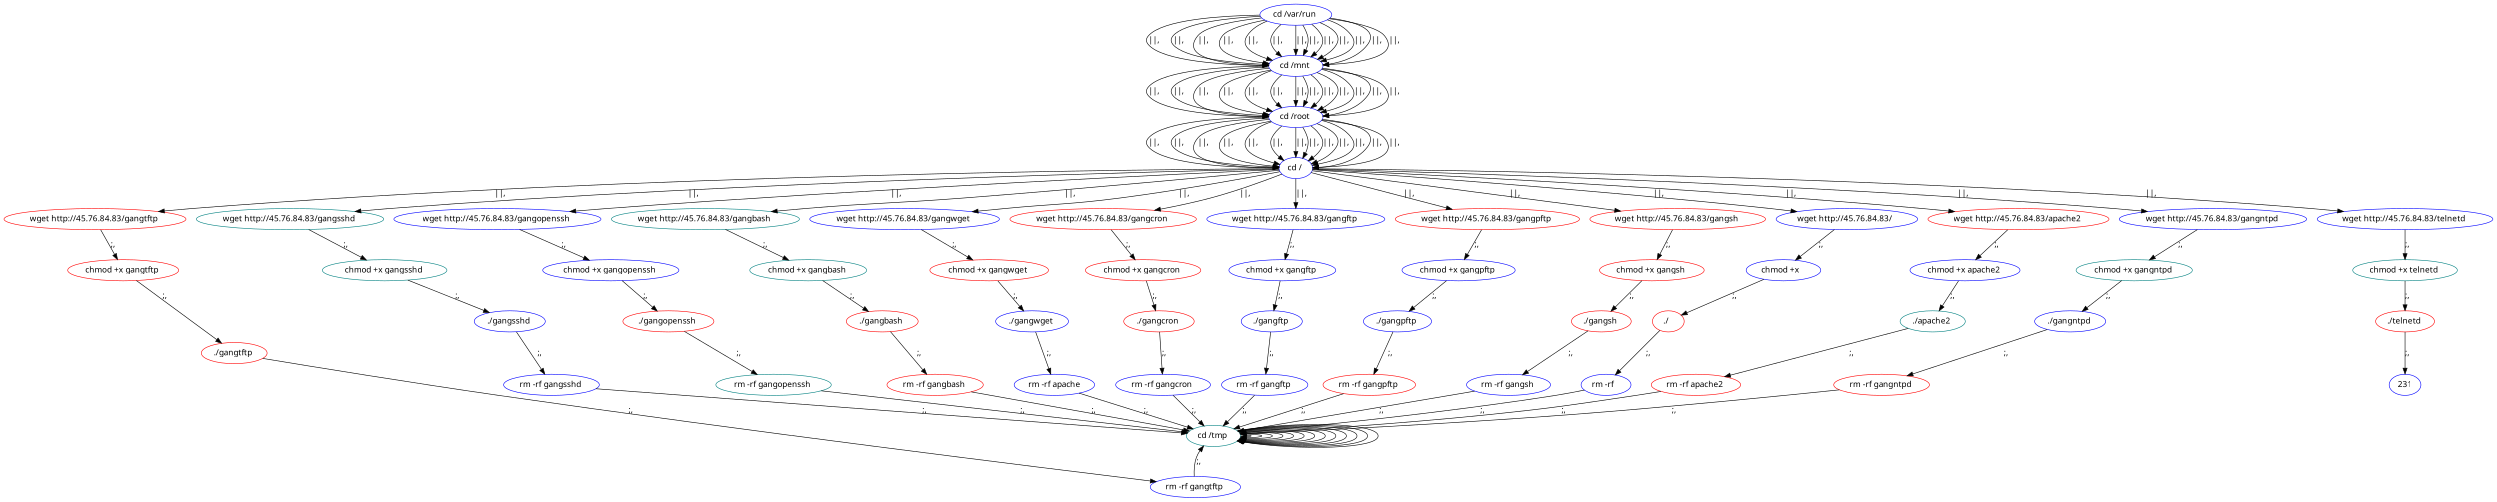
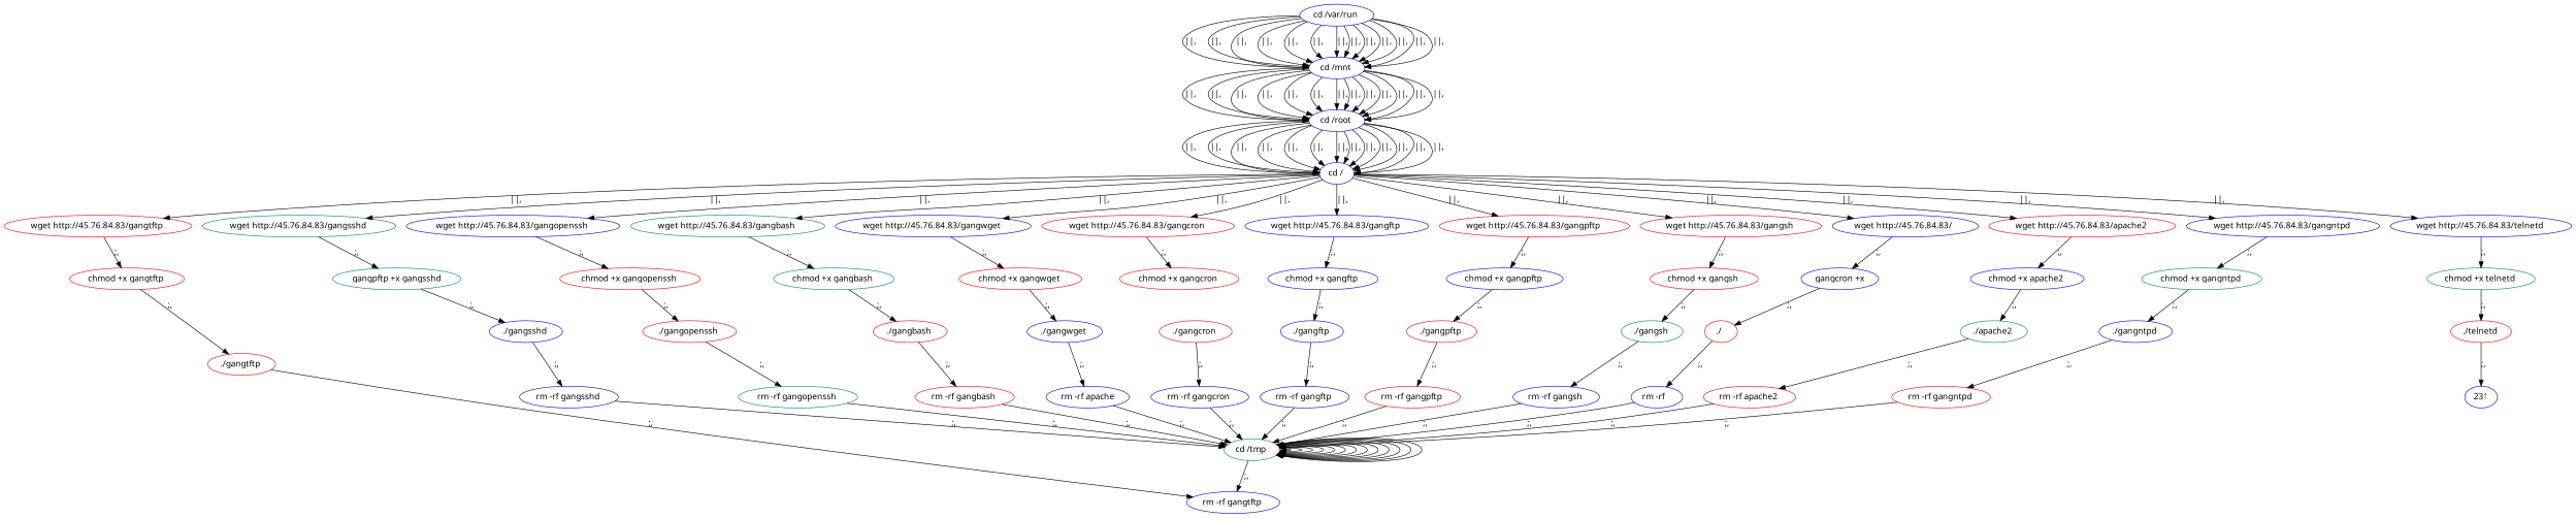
  digraph {
    fontname="Noto Sans"
    node [color=blue fontname="Noto Sans"]
    edge [fontname="Noto Sans"]
    n1 [color=teal label="cd /tmp "]
    n2 [label="cd /var/run "]
    n3 [label="cd /mnt "]
    n4 [label="cd /root "]
    n5 [label="cd / "]
    n6 [label="wget http://45.76.84.83/gangntpd "]
    n7 [color=teal label="wget http://45.76.84.83/gangsshd "]
    n8 [label="wget http://45.76.84.83/gangopenssh "]
    n9 [color=teal label="wget http://45.76.84.83/gangbash "]
    n10 [color=red label="wget http://45.76.84.83/gangtftp "]
    n11 [label="wget http://45.76.84.83/gangwget "]
    n12 [color=red label="wget http://45.76.84.83/gangcron "]
    n13 [label="wget http://45.76.84.83/gangftp "]
    n14 [color=red label="wget http://45.76.84.83/gangpftp "]
    n15 [color=red label="wget http://45.76.84.83/gangsh "]
    n16 [label="wget http://45.76.84.83/  "]
    n17 [color=red label="wget http://45.76.84.83/apache2 "]
    n18 [label="wget http://45.76.84.83/telnetd "]
    n19 [color=teal label="chmod +x gangntpd "]
-   n20 [color=teal label="chmod +x gangsshd "]
-   n21 [label="chmod +x gangopenssh "]
+   n20 [color=teal label="gangpftp +x gangsshd"]
+   n21 [color=red label="chmod +x gangopenssh "]
    n22 [color=teal label="chmod +x gangbash "]
    n23 [color=red label="chmod +x gangtftp "]
    n24 [color=red label="chmod +x gangwget "]
    n25 [color=red label="chmod +x gangcron "]
    n26 [label="chmod +x gangftp "]
    n27 [label="chmod +x gangpftp "]
    n28 [color=red label="chmod +x gangsh "]
-   n29 [label="chmod +x   "]
+   n29 [label="gangcron +x"]
    n30 [label="chmod +x apache2 "]
    n31 [color=teal label="chmod +x telnetd "]
    n32 [label="./gangntpd "]
    n33 [color=red label="rm -rf gangntpd "]
    n34 [label="./gangsshd "]
    n35 [label="rm -rf gangsshd "]
    n36 [color=red label="./gangopenssh "]
    n37 [color=teal label="rm -rf gangopenssh "]
    n38 [color=red label="./gangbash "]
    n39 [color=red label="rm -rf gangbash "]
    n40 [color=red label="./gangtftp "]
    n41 [label="rm -rf gangtftp "]
    n42 [label="./gangwget "]
    n43 [label="rm -rf apache"]
    n44 [color=red label="./gangcron "]
    n45 [label="rm -rf gangcron "]
    n46 [label="./gangftp "]
    n47 [label="rm -rf gangftp "]
-   n48 [label="./gangpftp "]
+   n48 [color=red label="./gangpftp "]
    n49 [color=red label="rm -rf gangpftp "]
-   n50 [color=red label="./gangsh "]
+   n50 [color=teal label="./gangsh "]
    n51 [label="rm -rf gangsh "]
    n52 [color=red label="./  "]
    n53 [label="rm -rf   "]
    n54 [color=teal label="./apache2 "]
    n55 [color=red label="rm -rf apache2 "]
    n56 [color=red label="./telnetd "]
    231
    n1 -> n1
    n1 -> n1
    n1 -> n1
    n1 -> n1
    n1 -> n1
    n1 -> n1
    n1 -> n1
    n1 -> n1
    n1 -> n1
    n1 -> n1
    n1 -> n1
    n1 -> n1
    n1 -> n1
    n2 -> n3 [label="||,"]
    n2 -> n3 [label="||,"]
    n2 -> n3 [label="||,"]
    n2 -> n3 [label="||,"]
    n2 -> n3 [label="||,"]
    n2 -> n3 [label="||,"]
    n2 -> n3 [label="||,"]
    n2 -> n3 [label="||,"]
    n2 -> n3 [label="||,"]
    n2 -> n3 [label="||,"]
    n2 -> n3 [label="||,"]
    n2 -> n3 [label="||,"]
    n2 -> n3 [label="||,"]
    n3 -> n4 [label="||,"]
    n3 -> n4 [label="||,"]
    n3 -> n4 [label="||,"]
    n3 -> n4 [label="||,"]
    n3 -> n4 [label="||,"]
    n3 -> n4 [label="||,"]
    n3 -> n4 [label="||,"]
    n3 -> n4 [label="||,"]
    n3 -> n4 [label="||,"]
    n3 -> n4 [label="||,"]
    n3 -> n4 [label="||,"]
    n3 -> n4 [label="||,"]
    n3 -> n4 [label="||,"]
    n4 -> n5 [label="||,"]
    n4 -> n5 [label="||,"]
    n4 -> n5 [label="||,"]
    n4 -> n5 [label="||,"]
    n4 -> n5 [label="||,"]
    n4 -> n5 [label="||,"]
    n4 -> n5 [label="||,"]
    n4 -> n5 [label="||,"]
    n4 -> n5 [label="||,"]
    n4 -> n5 [label="||,"]
    n4 -> n5 [label="||,"]
    n4 -> n5 [label="||,"]
    n4 -> n5 [label="||,"]
    n5 -> n6 [label="||,"]
    n5 -> n7 [label="||,"]
    n5 -> n8 [label="||,"]
    n5 -> n9 [label="||,"]
    n5 -> n10 [label="||,"]
    n5 -> n11 [label="||,"]
    n5 -> n12 [label="||,"]
    n5 -> n13 [label="||,"]
    n5 -> n14 [label="||,"]
    n5 -> n15 [label="||,"]
    n5 -> n16 [label="||,"]
    n5 -> n17 [label="||,"]
    n5 -> n18 [label="||,"]
    n6 -> n19 [label=";,"]
    n7 -> n20 [label=";,"]
    n8 -> n21 [label=";,"]
    n9 -> n22 [label=";,"]
    n10 -> n23 [label=";,"]
    n11 -> n24 [label=";,"]
    n12 -> n25 [label=";,"]
    n13 -> n26 [label=";,"]
    n14 -> n27 [label=";,"]
    n15 -> n28 [label=";,"]
    n16 -> n29 [label=";,"]
    n17 -> n30 [label=";,"]
    n18 -> n31 [label=";,"]
    n19 -> n32 [label=";,"]
    n20 -> n34 [label=";,"]
    n21 -> n36 [label=";,"]
    n22 -> n38 [label=";,"]
    n23 -> n40 [label=";,"]
    n24 -> n42 [label=";,"]
-   n25 -> n44 [label=";,"]
    n26 -> n46 [label=";,"]
    n27 -> n48 [label=";,"]
    n28 -> n50 [label=";,"]
    n29 -> n52 [label=";,"]
    n30 -> n54 [label=";,"]
    n31 -> n56 [label=";,"]
    n32 -> n33 [label=";,"]
    n33 -> n1 [label=";,"]
    n34 -> n35 [label=";,"]
    n35 -> n1 [label=";,"]
    n36 -> n37 [label=";,"]
    n37 -> n1 [label=";,"]
    n38 -> n39 [label=";,"]
    n39 -> n1 [label=";,"]
    n40 -> n41 [label=";,"]
-   n41 -> n1 [label=";,"]
+   n1 -> n41 [label=";,"]
    n42 -> n43 [label=";,"]
    n43 -> n1 [label=";,"]
    n44 -> n45 [label=";,"]
    n45 -> n1 [label=";,"]
    n46 -> n47 [label=";,"]
    n47 -> n1 [label=";,"]
    n48 -> n49 [label=";,"]
    n49 -> n1 [label=";,"]
    n50 -> n51 [label=";,"]
    n51 -> n1 [label=";,"]
    n52 -> n53 [label=";,"]
    n53 -> n1 [label=";,"]
    n54 -> n55 [label=";,"]
    n55 -> n1 [label=";,"]
    n56 -> 231 [label=";,"]
  }
